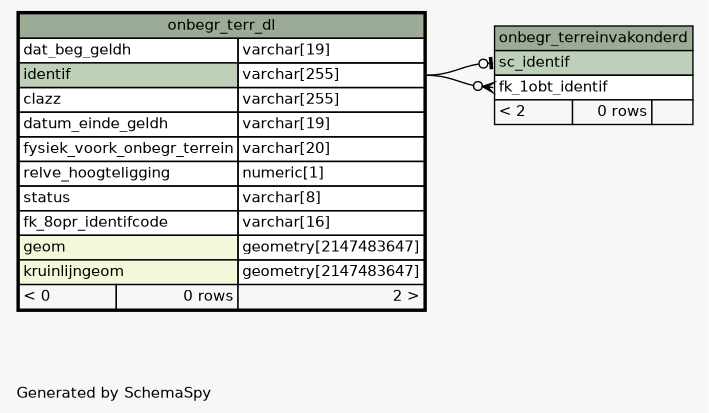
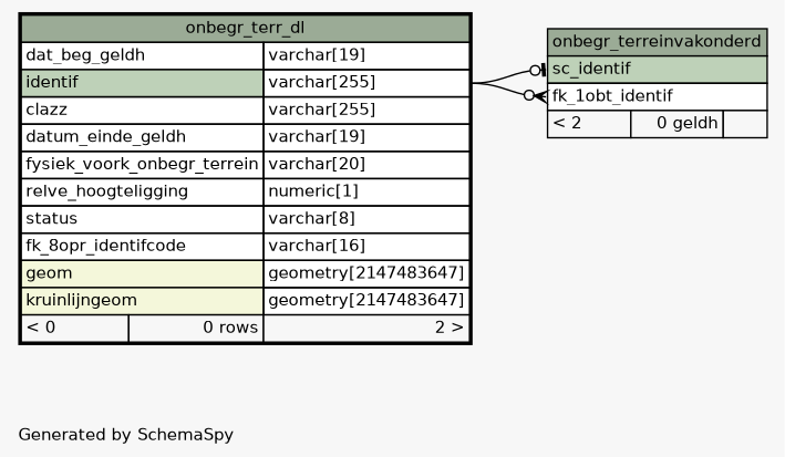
  digraph {
    bgcolor="#f7f7f7"
    fontname=Helvetica
    fontsize=11
    label="\nGenerated by SchemaSpy"
    labeljust=l
    nodesep=0.18
    rankdir=RL
    ranksep=0.46
    node [fontname=Helvetica fontsize=11 shape=plaintext]
    edge [arrowhead=none arrowsize=0.8 dir=back headport="identif.type:e"]
-   n1 [label=<     <TABLE BORDER="0" CELLBORDER="1" CELLSPACING="0" BGCOLOR="#ffffff">       <TR><TD COLSPAN="3" BGCOLOR="#9bab96" ALIGN="CENTER">onbegr_terreinvakonderd</TD></TR>       <TR><TD PORT="sc_identif" COLSPAN="3" BGCOLOR="#bed1b8" ALIGN="LEFT">sc_identif</TD></TR>       <TR><TD PORT="fk_1obt_identif" COLSPAN="3" ALIGN="LEFT">fk_1obt_identif</TD></TR>       <TR><TD ALIGN="LEFT" BGCOLOR="#f7f7f7">&lt; 2</TD><TD ALIGN="RIGHT" BGCOLOR="#f7f7f7">0 rows</TD><TD ALIGN="RIGHT" BGCOLOR="#f7f7f7">  </TD></TR>     </TABLE>>]
+   n1 [label=<     <TABLE BORDER="0" CELLBORDER="1" CELLSPACING="0" BGCOLOR="#ffffff">       <TR><TD COLSPAN="3" BGCOLOR="#9bab96" ALIGN="CENTER">onbegr_terreinvakonderd</TD></TR>       <TR><TD PORT="sc_identif" COLSPAN="3" BGCOLOR="#bed1b8" ALIGN="LEFT">sc_identif</TD></TR>       <TR><TD PORT="fk_1obt_identif" COLSPAN="3" ALIGN="LEFT">fk_1obt_identif</TD></TR>       <TR><TD ALIGN="LEFT" BGCOLOR="#f7f7f7">&lt; 2</TD><TD ALIGN="RIGHT" BGCOLOR="#f7f7f7">0 geldh</TD><TD ALIGN="RIGHT" BGCOLOR="#f7f7f7">  </TD></TR>     </TABLE>>]
    n2 [label=<     <TABLE BORDER="2" CELLBORDER="1" CELLSPACING="0" BGCOLOR="#ffffff">       <TR><TD COLSPAN="3" BGCOLOR="#9bab96" ALIGN="CENTER">onbegr_terr_dl</TD></TR>       <TR><TD PORT="dat_beg_geldh" COLSPAN="2" ALIGN="LEFT">dat_beg_geldh</TD><TD PORT="dat_beg_geldh.type" ALIGN="LEFT">varchar[19]</TD></TR>       <TR><TD PORT="identif" COLSPAN="2" BGCOLOR="#bed1b8" ALIGN="LEFT">identif</TD><TD PORT="identif.type" ALIGN="LEFT">varchar[255]</TD></TR>       <TR><TD PORT="clazz" COLSPAN="2" ALIGN="LEFT">clazz</TD><TD PORT="clazz.type" ALIGN="LEFT">varchar[255]</TD></TR>       <TR><TD PORT="datum_einde_geldh" COLSPAN="2" ALIGN="LEFT">datum_einde_geldh</TD><TD PORT="datum_einde_geldh.type" ALIGN="LEFT">varchar[19]</TD></TR>       <TR><TD PORT="fysiek_voork_onbegr_terrein" COLSPAN="2" ALIGN="LEFT">fysiek_voork_onbegr_terrein</TD><TD PORT="fysiek_voork_onbegr_terrein.type" ALIGN="LEFT">varchar[20]</TD></TR>       <TR><TD PORT="relve_hoogteligging" COLSPAN="2" ALIGN="LEFT">relve_hoogteligging</TD><TD PORT="relve_hoogteligging.type" ALIGN="LEFT">numeric[1]</TD></TR>       <TR><TD PORT="status" COLSPAN="2" ALIGN="LEFT">status</TD><TD PORT="status.type" ALIGN="LEFT">varchar[8]</TD></TR>       <TR><TD PORT="fk_8opr_identifcode" COLSPAN="2" ALIGN="LEFT">fk_8opr_identifcode</TD><TD PORT="fk_8opr_identifcode.type" ALIGN="LEFT">varchar[16]</TD></TR>       <TR><TD PORT="geom" COLSPAN="2" BGCOLOR="#f4f7da" ALIGN="LEFT">geom</TD><TD PORT="geom.type" ALIGN="LEFT">geometry[2147483647]</TD></TR>       <TR><TD PORT="kruinlijngeom" COLSPAN="2" BGCOLOR="#f4f7da" ALIGN="LEFT">kruinlijngeom</TD><TD PORT="kruinlijngeom.type" ALIGN="LEFT">geometry[2147483647]</TD></TR>       <TR><TD ALIGN="LEFT" BGCOLOR="#f7f7f7">&lt; 0</TD><TD ALIGN="RIGHT" BGCOLOR="#f7f7f7">0 rows</TD><TD ALIGN="RIGHT" BGCOLOR="#f7f7f7">2 &gt;</TD></TR>     </TABLE>>]
    n1 -> n2 [arrowtail=crowodot tailport="fk_1obt_identif:w"]
    n1 -> n2 [arrowtail=teeodot tailport="sc_identif:w"]
  }
